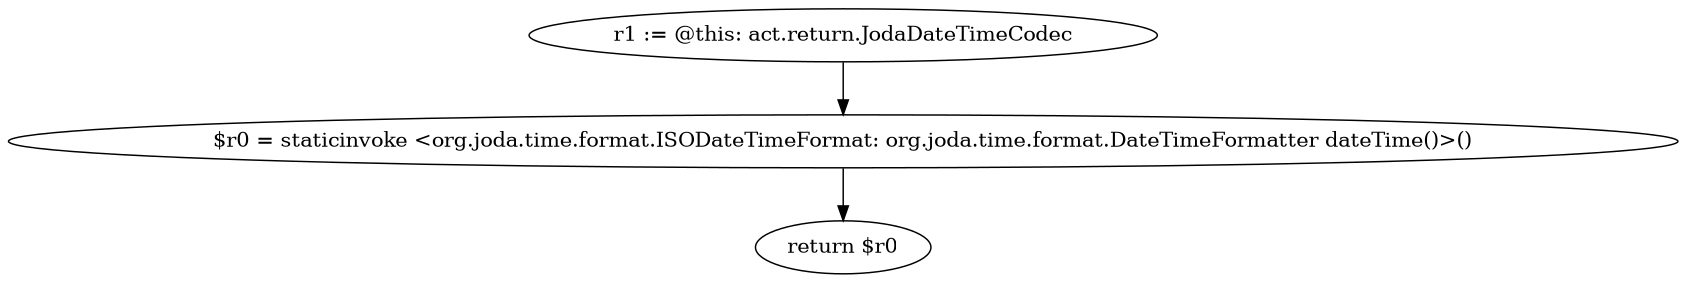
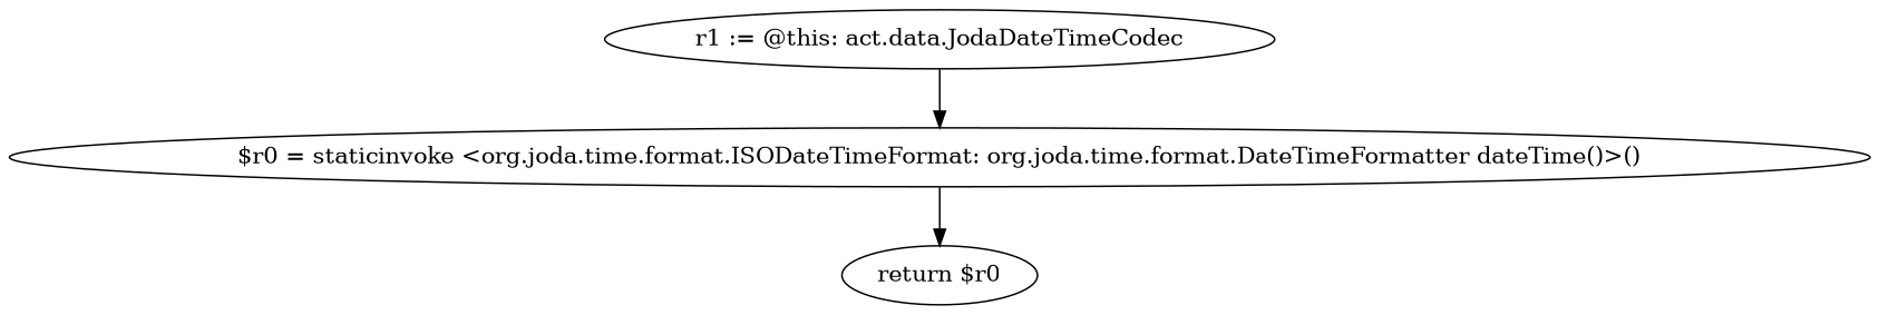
  digraph {
-   "r1 := @this: act.data.JodaDateTimeCodec" [label="r1 := @this: act.return.JodaDateTimeCodec"]
+   "r1 := @this: act.data.JodaDateTimeCodec"
    "$r0 = staticinvoke <org.joda.time.format.ISODateTimeFormat: org.joda.time.format.DateTimeFormatter dateTime()>()"
    "return $r0"
    "r1 := @this: act.data.JodaDateTimeCodec" -> "$r0 = staticinvoke <org.joda.time.format.ISODateTimeFormat: org.joda.time.format.DateTimeFormatter dateTime()>()"
    "$r0 = staticinvoke <org.joda.time.format.ISODateTimeFormat: org.joda.time.format.DateTimeFormatter dateTime()>()" -> "return $r0"
  }
